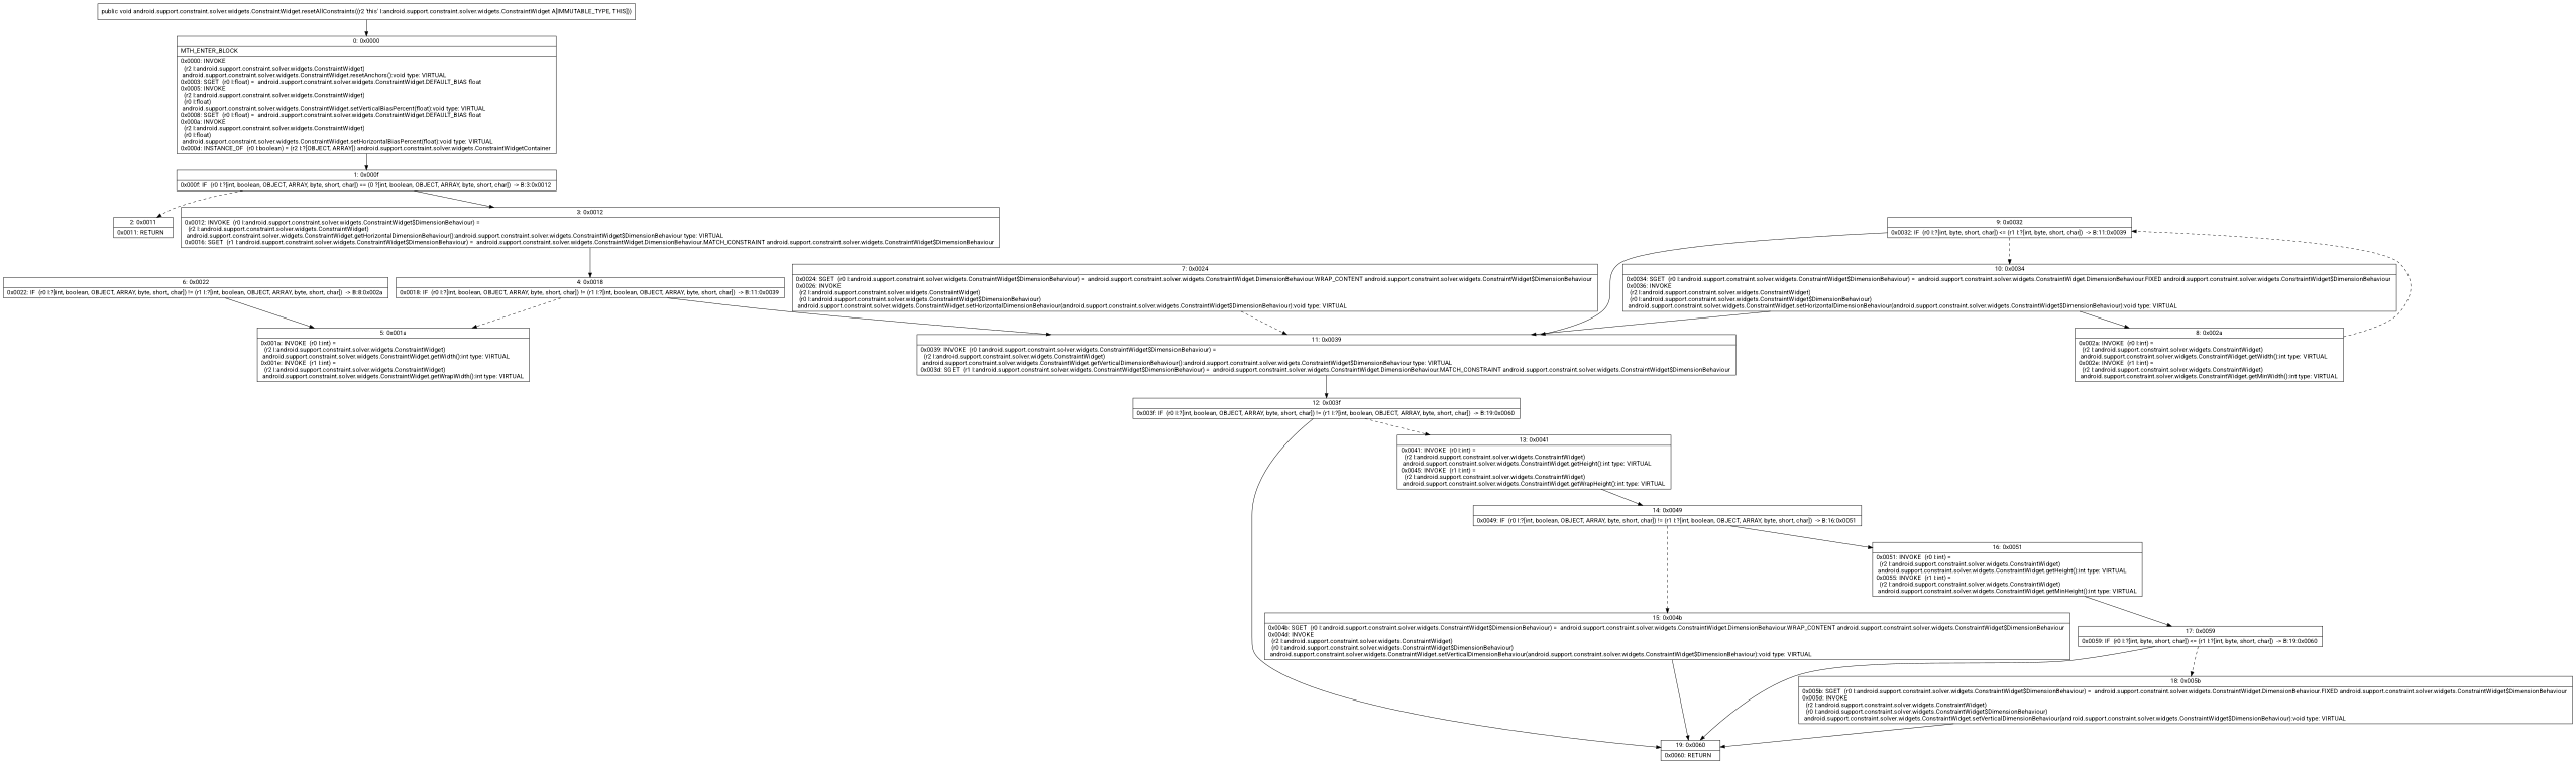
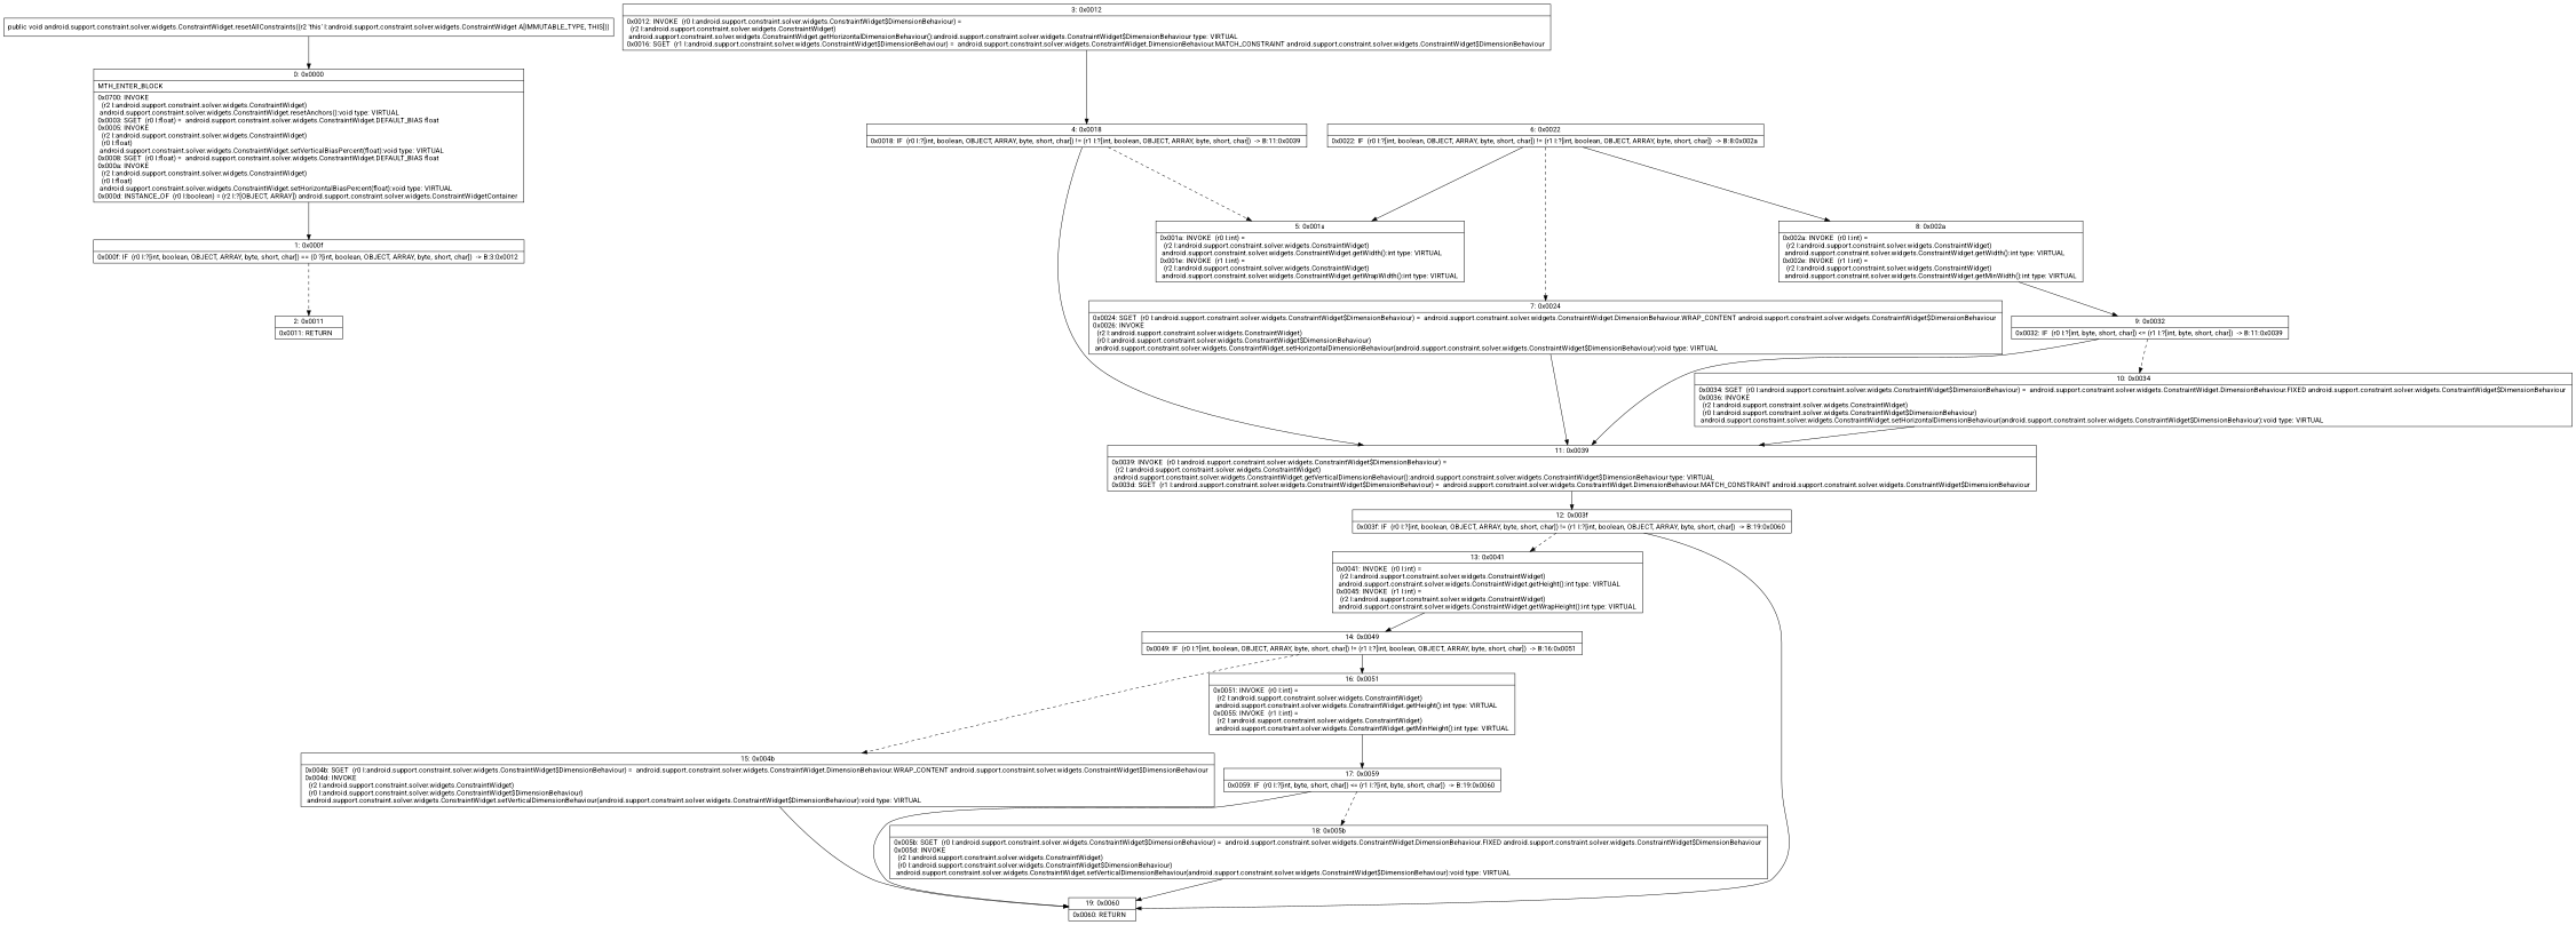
  digraph {
    fontname=Roboto
    node [fontname=Roboto shape=record]
    edge [fontname=Roboto]
-   n1 [label="{0\:\ 0x0000|MTH_ENTER_BLOCK\l|0x0000: INVOKE  \l  (r2 I:android.support.constraint.solver.widgets.ConstraintWidget)\l android.support.constraint.solver.widgets.ConstraintWidget.resetAnchors():void type: VIRTUAL \l0x0003: SGET  (r0 I:float) =  android.support.constraint.solver.widgets.ConstraintWidget.DEFAULT_BIAS float \l0x0005: INVOKE  \l  (r2 I:android.support.constraint.solver.widgets.ConstraintWidget)\l  (r0 I:float)\l android.support.constraint.solver.widgets.ConstraintWidget.setVerticalBiasPercent(float):void type: VIRTUAL \l0x0008: SGET  (r0 I:float) =  android.support.constraint.solver.widgets.ConstraintWidget.DEFAULT_BIAS float \l0x000a: INVOKE  \l  (r2 I:android.support.constraint.solver.widgets.ConstraintWidget)\l  (r0 I:float)\l android.support.constraint.solver.widgets.ConstraintWidget.setHorizontalBiasPercent(float):void type: VIRTUAL \l0x000d: INSTANCE_OF  (r0 I:boolean) = (r2 I:?[OBJECT, ARRAY]) android.support.constraint.solver.widgets.ConstraintWidgetContainer \l}"]
+   n1 [label="{0\:\ 0x0000|MTH_ENTER_BLOCK\l|0x0700: INVOKE  \l  (r2 I:android.support.constraint.solver.widgets.ConstraintWidget)\l android.support.constraint.solver.widgets.ConstraintWidget.resetAnchors():void type: VIRTUAL \l0x0003: SGET  (r0 I:float) =  android.support.constraint.solver.widgets.ConstraintWidget.DEFAULT_BIAS float \l0x0005: INVOKE  \l  (r2 I:android.support.constraint.solver.widgets.ConstraintWidget)\l  (r0 I:float)\l android.support.constraint.solver.widgets.ConstraintWidget.setVerticalBiasPercent(float):void type: VIRTUAL \l0x0008: SGET  (r0 I:float) =  android.support.constraint.solver.widgets.ConstraintWidget.DEFAULT_BIAS float \l0x000a: INVOKE  \l  (r2 I:android.support.constraint.solver.widgets.ConstraintWidget)\l  (r0 I:float)\l android.support.constraint.solver.widgets.ConstraintWidget.setHorizontalBiasPercent(float):void type: VIRTUAL \l0x000d: INSTANCE_OF  (r0 I:boolean) = (r2 I:?[OBJECT, ARRAY]) android.support.constraint.solver.widgets.ConstraintWidgetContainer \l}"]
    n2 [label="{1\:\ 0x000f|0x000f: IF  (r0 I:?[int, boolean, OBJECT, ARRAY, byte, short, char]) == (0 ?[int, boolean, OBJECT, ARRAY, byte, short, char])  \-\> B:3:0x0012 \l}"]
    n3 [label="{2\:\ 0x0011|0x0011: RETURN   \l}"]
    n4 [label="{3\:\ 0x0012|0x0012: INVOKE  (r0 I:android.support.constraint.solver.widgets.ConstraintWidget$DimensionBehaviour) = \l  (r2 I:android.support.constraint.solver.widgets.ConstraintWidget)\l android.support.constraint.solver.widgets.ConstraintWidget.getHorizontalDimensionBehaviour():android.support.constraint.solver.widgets.ConstraintWidget$DimensionBehaviour type: VIRTUAL \l0x0016: SGET  (r1 I:android.support.constraint.solver.widgets.ConstraintWidget$DimensionBehaviour) =  android.support.constraint.solver.widgets.ConstraintWidget.DimensionBehaviour.MATCH_CONSTRAINT android.support.constraint.solver.widgets.ConstraintWidget$DimensionBehaviour \l}"]
    n5 [label="{4\:\ 0x0018|0x0018: IF  (r0 I:?[int, boolean, OBJECT, ARRAY, byte, short, char]) != (r1 I:?[int, boolean, OBJECT, ARRAY, byte, short, char])  \-\> B:11:0x0039 \l}"]
    n6 [label="{5\:\ 0x001a|0x001a: INVOKE  (r0 I:int) = \l  (r2 I:android.support.constraint.solver.widgets.ConstraintWidget)\l android.support.constraint.solver.widgets.ConstraintWidget.getWidth():int type: VIRTUAL \l0x001e: INVOKE  (r1 I:int) = \l  (r2 I:android.support.constraint.solver.widgets.ConstraintWidget)\l android.support.constraint.solver.widgets.ConstraintWidget.getWrapWidth():int type: VIRTUAL \l}"]
    n7 [label="{11\:\ 0x0039|0x0039: INVOKE  (r0 I:android.support.constraint.solver.widgets.ConstraintWidget$DimensionBehaviour) = \l  (r2 I:android.support.constraint.solver.widgets.ConstraintWidget)\l android.support.constraint.solver.widgets.ConstraintWidget.getVerticalDimensionBehaviour():android.support.constraint.solver.widgets.ConstraintWidget$DimensionBehaviour type: VIRTUAL \l0x003d: SGET  (r1 I:android.support.constraint.solver.widgets.ConstraintWidget$DimensionBehaviour) =  android.support.constraint.solver.widgets.ConstraintWidget.DimensionBehaviour.MATCH_CONSTRAINT android.support.constraint.solver.widgets.ConstraintWidget$DimensionBehaviour \l}"]
    n8 [label="{12\:\ 0x003f|0x003f: IF  (r0 I:?[int, boolean, OBJECT, ARRAY, byte, short, char]) != (r1 I:?[int, boolean, OBJECT, ARRAY, byte, short, char])  \-\> B:19:0x0060 \l}"]
    n9 [label="{6\:\ 0x0022|0x0022: IF  (r0 I:?[int, boolean, OBJECT, ARRAY, byte, short, char]) != (r1 I:?[int, boolean, OBJECT, ARRAY, byte, short, char])  \-\> B:8:0x002a \l}"]
    n10 [label="{7\:\ 0x0024|0x0024: SGET  (r0 I:android.support.constraint.solver.widgets.ConstraintWidget$DimensionBehaviour) =  android.support.constraint.solver.widgets.ConstraintWidget.DimensionBehaviour.WRAP_CONTENT android.support.constraint.solver.widgets.ConstraintWidget$DimensionBehaviour \l0x0026: INVOKE  \l  (r2 I:android.support.constraint.solver.widgets.ConstraintWidget)\l  (r0 I:android.support.constraint.solver.widgets.ConstraintWidget$DimensionBehaviour)\l android.support.constraint.solver.widgets.ConstraintWidget.setHorizontalDimensionBehaviour(android.support.constraint.solver.widgets.ConstraintWidget$DimensionBehaviour):void type: VIRTUAL \l}"]
    n11 [label="{8\:\ 0x002a|0x002a: INVOKE  (r0 I:int) = \l  (r2 I:android.support.constraint.solver.widgets.ConstraintWidget)\l android.support.constraint.solver.widgets.ConstraintWidget.getWidth():int type: VIRTUAL \l0x002e: INVOKE  (r1 I:int) = \l  (r2 I:android.support.constraint.solver.widgets.ConstraintWidget)\l android.support.constraint.solver.widgets.ConstraintWidget.getMinWidth():int type: VIRTUAL \l}"]
    n12 [label="{9\:\ 0x0032|0x0032: IF  (r0 I:?[int, byte, short, char]) \<= (r1 I:?[int, byte, short, char])  \-\> B:11:0x0039 \l}"]
    n13 [label="{10\:\ 0x0034|0x0034: SGET  (r0 I:android.support.constraint.solver.widgets.ConstraintWidget$DimensionBehaviour) =  android.support.constraint.solver.widgets.ConstraintWidget.DimensionBehaviour.FIXED android.support.constraint.solver.widgets.ConstraintWidget$DimensionBehaviour \l0x0036: INVOKE  \l  (r2 I:android.support.constraint.solver.widgets.ConstraintWidget)\l  (r0 I:android.support.constraint.solver.widgets.ConstraintWidget$DimensionBehaviour)\l android.support.constraint.solver.widgets.ConstraintWidget.setHorizontalDimensionBehaviour(android.support.constraint.solver.widgets.ConstraintWidget$DimensionBehaviour):void type: VIRTUAL \l}"]
    n14 [label="{13\:\ 0x0041|0x0041: INVOKE  (r0 I:int) = \l  (r2 I:android.support.constraint.solver.widgets.ConstraintWidget)\l android.support.constraint.solver.widgets.ConstraintWidget.getHeight():int type: VIRTUAL \l0x0045: INVOKE  (r1 I:int) = \l  (r2 I:android.support.constraint.solver.widgets.ConstraintWidget)\l android.support.constraint.solver.widgets.ConstraintWidget.getWrapHeight():int type: VIRTUAL \l}"]
    n15 [label="{19\:\ 0x0060|0x0060: RETURN   \l}"]
    n16 [label="{14\:\ 0x0049|0x0049: IF  (r0 I:?[int, boolean, OBJECT, ARRAY, byte, short, char]) != (r1 I:?[int, boolean, OBJECT, ARRAY, byte, short, char])  \-\> B:16:0x0051 \l}"]
    n17 [label="{15\:\ 0x004b|0x004b: SGET  (r0 I:android.support.constraint.solver.widgets.ConstraintWidget$DimensionBehaviour) =  android.support.constraint.solver.widgets.ConstraintWidget.DimensionBehaviour.WRAP_CONTENT android.support.constraint.solver.widgets.ConstraintWidget$DimensionBehaviour \l0x004d: INVOKE  \l  (r2 I:android.support.constraint.solver.widgets.ConstraintWidget)\l  (r0 I:android.support.constraint.solver.widgets.ConstraintWidget$DimensionBehaviour)\l android.support.constraint.solver.widgets.ConstraintWidget.setVerticalDimensionBehaviour(android.support.constraint.solver.widgets.ConstraintWidget$DimensionBehaviour):void type: VIRTUAL \l}"]
    n18 [label="{16\:\ 0x0051|0x0051: INVOKE  (r0 I:int) = \l  (r2 I:android.support.constraint.solver.widgets.ConstraintWidget)\l android.support.constraint.solver.widgets.ConstraintWidget.getHeight():int type: VIRTUAL \l0x0055: INVOKE  (r1 I:int) = \l  (r2 I:android.support.constraint.solver.widgets.ConstraintWidget)\l android.support.constraint.solver.widgets.ConstraintWidget.getMinHeight():int type: VIRTUAL \l}"]
    n19 [label="{17\:\ 0x0059|0x0059: IF  (r0 I:?[int, byte, short, char]) \<= (r1 I:?[int, byte, short, char])  \-\> B:19:0x0060 \l}"]
    n20 [label="{18\:\ 0x005b|0x005b: SGET  (r0 I:android.support.constraint.solver.widgets.ConstraintWidget$DimensionBehaviour) =  android.support.constraint.solver.widgets.ConstraintWidget.DimensionBehaviour.FIXED android.support.constraint.solver.widgets.ConstraintWidget$DimensionBehaviour \l0x005d: INVOKE  \l  (r2 I:android.support.constraint.solver.widgets.ConstraintWidget)\l  (r0 I:android.support.constraint.solver.widgets.ConstraintWidget$DimensionBehaviour)\l android.support.constraint.solver.widgets.ConstraintWidget.setVerticalDimensionBehaviour(android.support.constraint.solver.widgets.ConstraintWidget$DimensionBehaviour):void type: VIRTUAL \l}"]
    n21 [label="{public void android.support.constraint.solver.widgets.ConstraintWidget.resetAllConstraints((r2 'this' I:android.support.constraint.solver.widgets.ConstraintWidget A[IMMUTABLE_TYPE, THIS])) }"]
    n1 -> n2
    n2 -> n3 [style=dashed]
-   n2 -> n4
    n4 -> n5
    n5 -> n6 [style=dashed]
    n5 -> n7
    n7 -> n8
    n8 -> n14 [style=dashed]
    n8 -> n15
    n9 -> n6
-   n13 -> n11
-   n10 -> n7 [style=dashed]
-   n11 -> n12 [style=dashed]
+   n9 -> n10 [style=dashed]
+   n9 -> n11
+   n10 -> n7
+   n11 -> n12
    n12 -> n7
    n12 -> n13 [style=dashed]
    n13 -> n7
    n14 -> n16
    n16 -> n17 [style=dashed]
    n16 -> n18
    n17 -> n15
    n18 -> n19
    n19 -> n15
    n19 -> n20 [style=dashed]
    n20 -> n15
    n21 -> n1
  }
